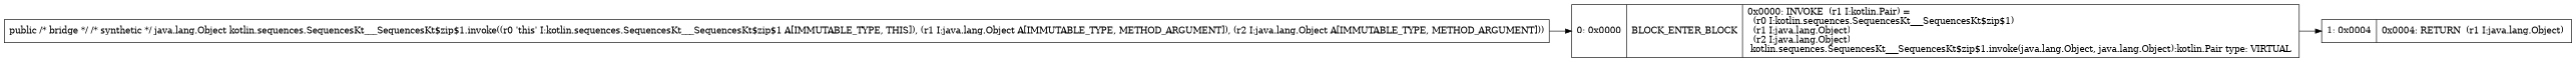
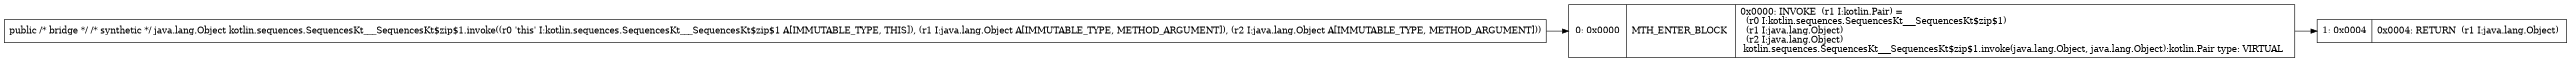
  digraph {
    rankdir=LR
    node [shape=record]
-   n1 [label="{0\:\ 0x0000|BLOCK_ENTER_BLOCK\l|0x0000: INVOKE  (r1 I:kotlin.Pair) = \l  (r0 I:kotlin.sequences.SequencesKt___SequencesKt$zip$1)\l  (r1 I:java.lang.Object)\l  (r2 I:java.lang.Object)\l kotlin.sequences.SequencesKt___SequencesKt$zip$1.invoke(java.lang.Object, java.lang.Object):kotlin.Pair type: VIRTUAL \l}"]
+   n1 [label="{0\:\ 0x0000|MTH_ENTER_BLOCK\l|0x0000: INVOKE  (r1 I:kotlin.Pair) = \l  (r0 I:kotlin.sequences.SequencesKt___SequencesKt$zip$1)\l  (r1 I:java.lang.Object)\l  (r2 I:java.lang.Object)\l kotlin.sequences.SequencesKt___SequencesKt$zip$1.invoke(java.lang.Object, java.lang.Object):kotlin.Pair type: VIRTUAL \l}"]
    n2 [label="{1\:\ 0x0004|0x0004: RETURN  (r1 I:java.lang.Object) \l}"]
    n3 [label="{public \/* bridge *\/ \/* synthetic *\/ java.lang.Object kotlin.sequences.SequencesKt___SequencesKt$zip$1.invoke((r0 'this' I:kotlin.sequences.SequencesKt___SequencesKt$zip$1 A[IMMUTABLE_TYPE, THIS]), (r1 I:java.lang.Object A[IMMUTABLE_TYPE, METHOD_ARGUMENT]), (r2 I:java.lang.Object A[IMMUTABLE_TYPE, METHOD_ARGUMENT])) }"]
    n1 -> n2
    n3 -> n1
  }
